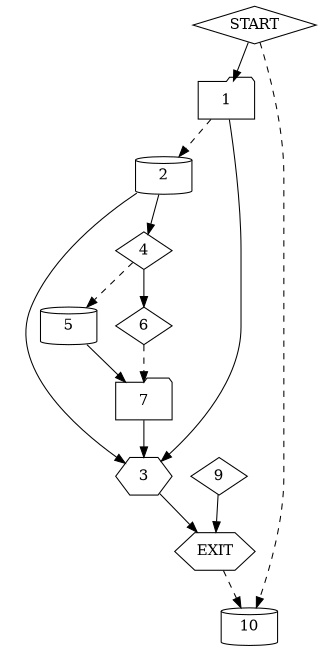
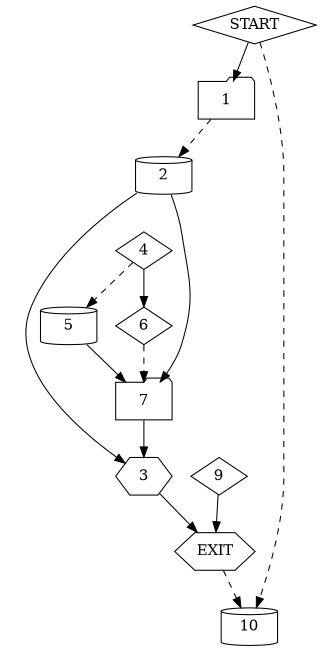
  digraph {
    node [shape=diamond]
    edge [style=solid]
    n1 [label=START]
    1 [shape=folder]
    10 [shape=cylinder]
    2 [shape=cylinder]
    3 [shape=hexagon]
    n6 [label=EXIT shape=hexagon]
    4
    5 [shape=cylinder]
    6
    7 [shape=folder]
    9
    n1 -> 1
    n1 -> 10 [style=dashed]
    1 -> 2 [style=dashed]
-   1 -> 3
    2 -> 3
-   2 -> 4
+   2 -> 7
    3 -> n6
    n6 -> 10 [style=dashed]
    4 -> 5 [style=dashed]
    4 -> 6
    5 -> 7
    6 -> 7 [style=dashed]
    7 -> 3
    9 -> n6
  }
